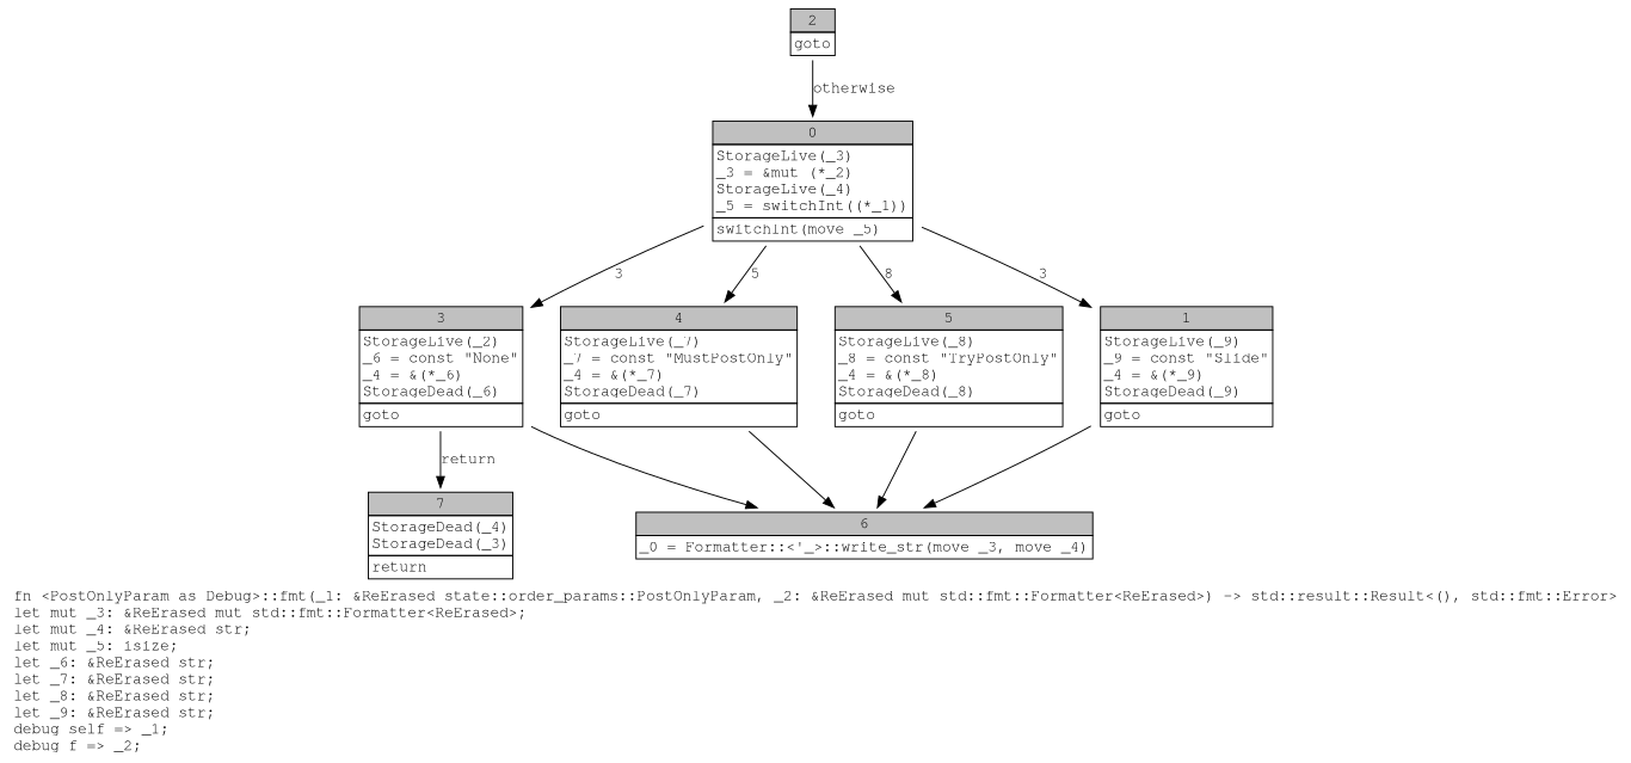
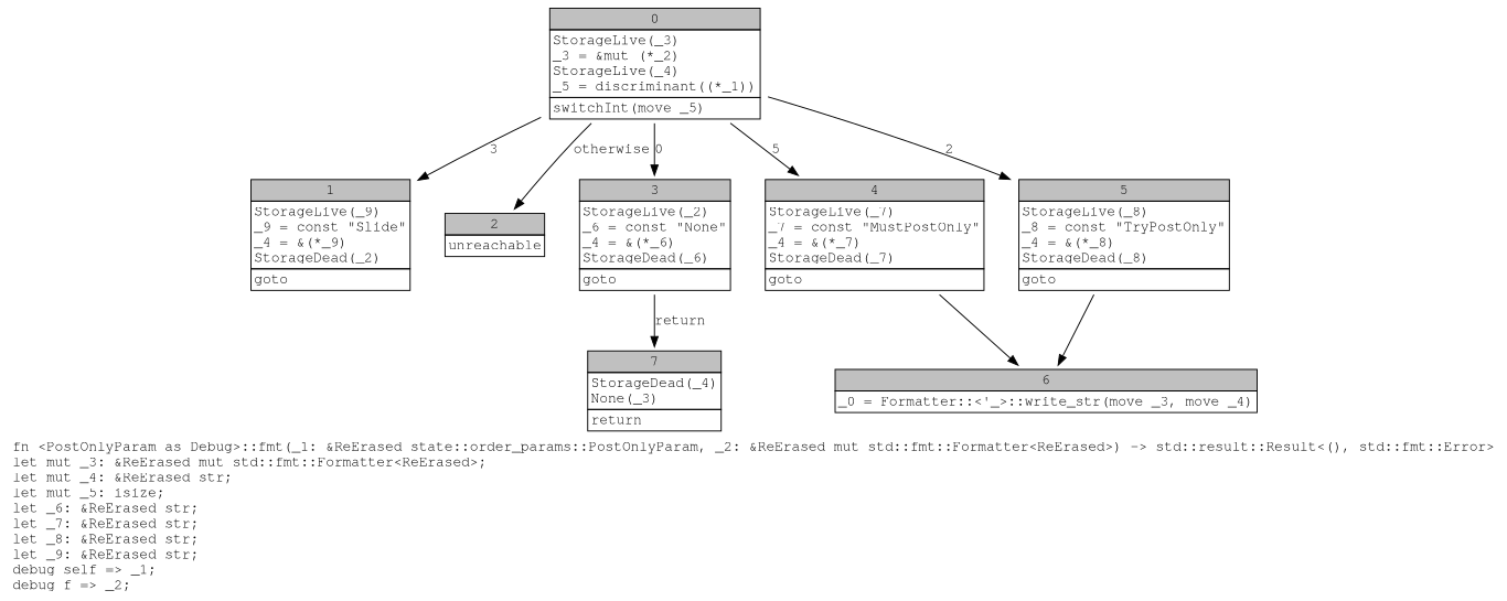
  digraph {
    fontname="Courier, monospace"
    label=<fn &lt;PostOnlyParam as Debug&gt;::fmt(_1: &amp;ReErased state::order_params::PostOnlyParam, _2: &amp;ReErased mut std::fmt::Formatter&lt;ReErased&gt;) -&gt; std::result::Result&lt;(), std::fmt::Error&gt;<br align="left"/>let mut _3: &amp;ReErased mut std::fmt::Formatter&lt;ReErased&gt;;<br align="left"/>let mut _4: &amp;ReErased str;<br align="left"/>let mut _5: isize;<br align="left"/>let _6: &amp;ReErased str;<br align="left"/>let _7: &amp;ReErased str;<br align="left"/>let _8: &amp;ReErased str;<br align="left"/>let _9: &amp;ReErased str;<br align="left"/>debug self =&gt; _1;<br align="left"/>debug f =&gt; _2;<br align="left"/>>
    node [fontname="Courier, monospace" shape=none]
    edge [fontname="Courier, monospace"]
-   n1 [label=<<table border="0" cellborder="1" cellspacing="0"><tr><td bgcolor="gray" align="center" colspan="1">0</td></tr><tr><td align="left" balign="left">StorageLive(_3)<br/>_3 = &amp;mut (*_2)<br/>StorageLive(_4)<br/>_5 = switchInt((*_1))<br/></td></tr><tr><td align="left">switchInt(move _5)</td></tr></table>>]
-   n2 [label=<<table border="0" cellborder="1" cellspacing="0"><tr><td bgcolor="gray" align="center" colspan="1">1</td></tr><tr><td align="left" balign="left">StorageLive(_9)<br/>_9 = const &quot;Slide&quot;<br/>_4 = &amp;(*_9)<br/>StorageDead(_9)<br/></td></tr><tr><td align="left">goto</td></tr></table>>]
-   n3 [label=<<table border="0" cellborder="1" cellspacing="0"><tr><td bgcolor="gray" align="center" colspan="1">2</td></tr><tr><td align="left">goto</td></tr></table>>]
+   n1 [label=<<table border="0" cellborder="1" cellspacing="0"><tr><td bgcolor="gray" align="center" colspan="1">0</td></tr><tr><td align="left" balign="left">StorageLive(_3)<br/>_3 = &amp;mut (*_2)<br/>StorageLive(_4)<br/>_5 = discriminant((*_1))<br/></td></tr><tr><td align="left">switchInt(move _5)</td></tr></table>>]
+   n2 [label=<<table border="0" cellborder="1" cellspacing="0"><tr><td bgcolor="gray" align="center" colspan="1">1</td></tr><tr><td align="left" balign="left">StorageLive(_9)<br/>_9 = const &quot;Slide&quot;<br/>_4 = &amp;(*_9)<br/>StorageDead(_2)<br/></td></tr><tr><td align="left">goto</td></tr></table>>]
+   n3 [label=<<table border="0" cellborder="1" cellspacing="0"><tr><td bgcolor="gray" align="center" colspan="1">2</td></tr><tr><td align="left">unreachable</td></tr></table>>]
    n4 [label=<<table border="0" cellborder="1" cellspacing="0"><tr><td bgcolor="gray" align="center" colspan="1">3</td></tr><tr><td align="left" balign="left">StorageLive(_2)<br/>_6 = const &quot;None&quot;<br/>_4 = &amp;(*_6)<br/>StorageDead(_6)<br/></td></tr><tr><td align="left">goto</td></tr></table>>]
    n5 [label=<<table border="0" cellborder="1" cellspacing="0"><tr><td bgcolor="gray" align="center" colspan="1">4</td></tr><tr><td align="left" balign="left">StorageLive(_7)<br/>_7 = const &quot;MustPostOnly&quot;<br/>_4 = &amp;(*_7)<br/>StorageDead(_7)<br/></td></tr><tr><td align="left">goto</td></tr></table>>]
    n6 [label=<<table border="0" cellborder="1" cellspacing="0"><tr><td bgcolor="gray" align="center" colspan="1">5</td></tr><tr><td align="left" balign="left">StorageLive(_8)<br/>_8 = const &quot;TryPostOnly&quot;<br/>_4 = &amp;(*_8)<br/>StorageDead(_8)<br/></td></tr><tr><td align="left">goto</td></tr></table>>]
    n7 [label=<<table border="0" cellborder="1" cellspacing="0"><tr><td bgcolor="gray" align="center" colspan="1">6</td></tr><tr><td align="left">_0 = Formatter::&lt;'_&gt;::write_str(move _3, move _4)</td></tr></table>>]
-   n8 [label=<<table border="0" cellborder="1" cellspacing="0"><tr><td bgcolor="gray" align="center" colspan="1">7</td></tr><tr><td align="left" balign="left">StorageDead(_4)<br/>StorageDead(_3)<br/></td></tr><tr><td align="left">return</td></tr></table>>]
+   n8 [label=<<table border="0" cellborder="1" cellspacing="0"><tr><td bgcolor="gray" align="center" colspan="1">7</td></tr><tr><td align="left" balign="left">StorageDead(_4)<br/>None(_3)<br/></td></tr><tr><td align="left">return</td></tr></table>>]
    n1 -> n2 [label=3]
-   n3 -> n1 [label=otherwise]
-   n1 -> n4 [label=3]
+   n1 -> n3 [label=otherwise]
+   n1 -> n4 [label=0]
    n1 -> n5 [label=5]
-   n1 -> n6 [label=8]
-   n2 -> n7
-   n4 -> n7
+   n1 -> n6 [label=2]
    n4 -> n8 [label=return]
    n5 -> n7
    n6 -> n7
  }
